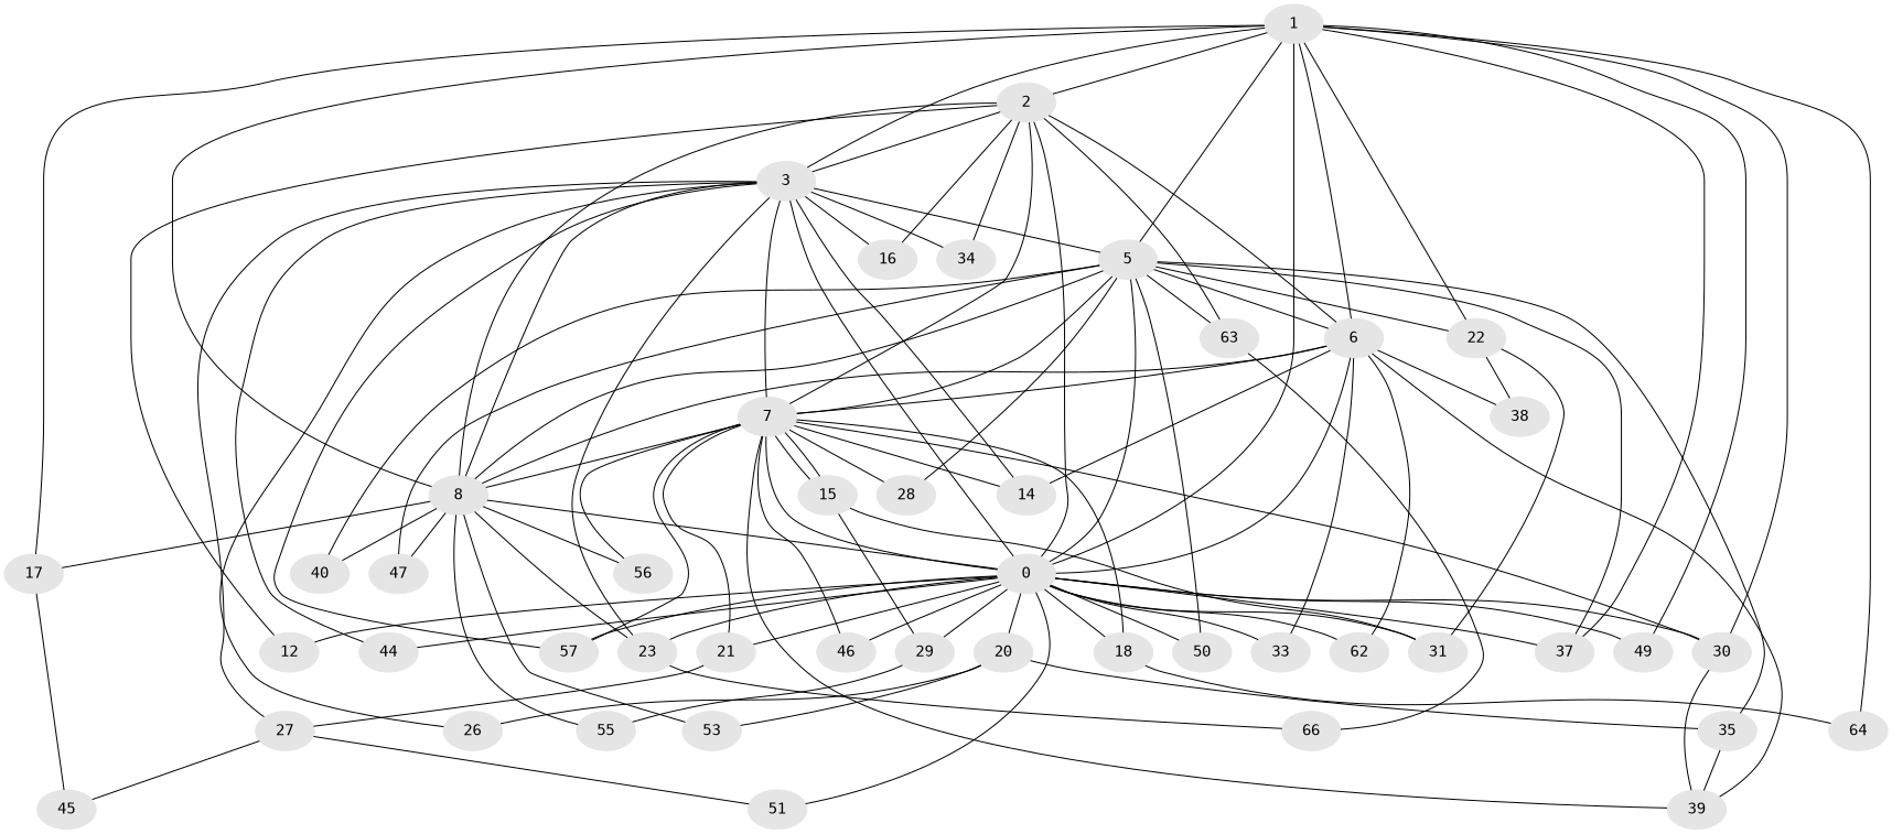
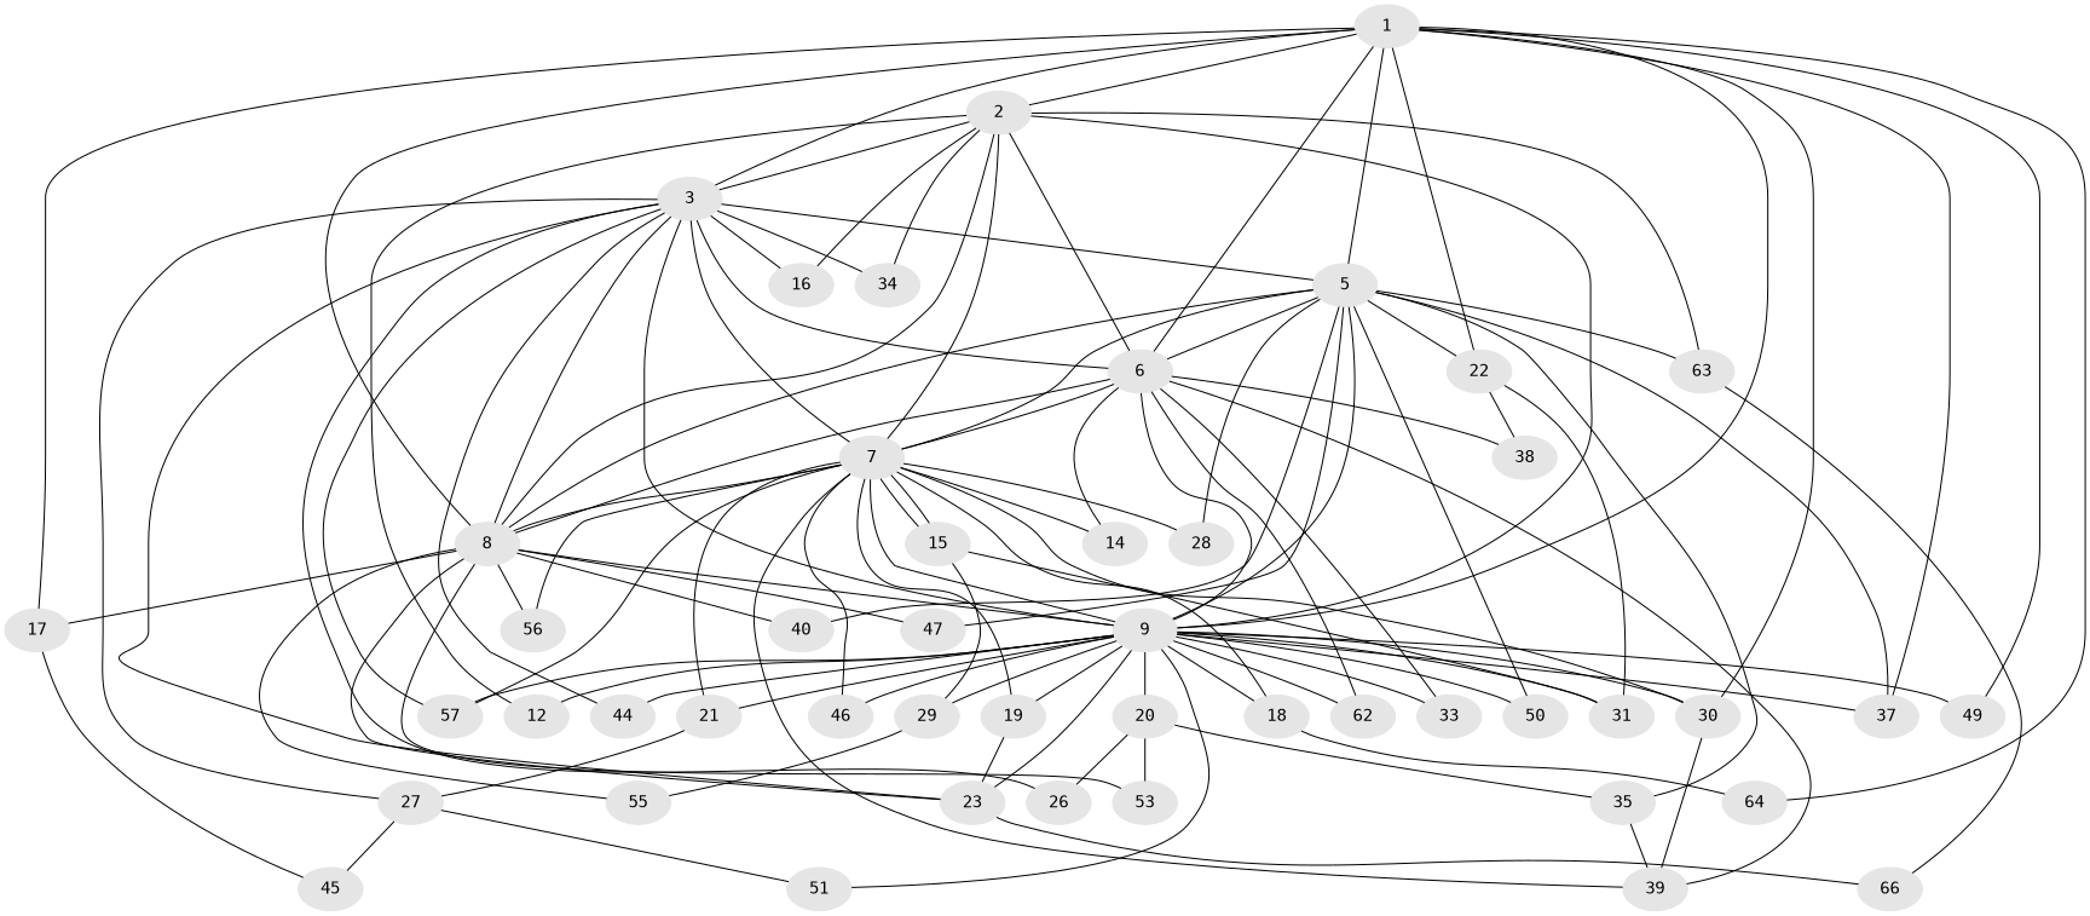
  graph {
    fontname="DejaVu Sans Mono"
    node [color=gray90 fontname="DejaVu Sans Mono" style=filled]
    edge [fontname="DejaVu Sans Mono"]
    1 [super="+61"]
    2 [super="+68"]
    3 [super="+4"]
    5 [super="+25"]
    6 [super="+24"]
    8 [super="+13"]
-   9 [super="+10" label=0]
+   9 [super="+10"]
    17 [super="+59"]
    22 [super="+32"]
    37 [super="+54"]
    49
    64
    30 [super="+41"]
    7 [super="+11"]
    12
    16
    34 [super="+58"]
    63 [super="+67"]
    23 [super="+60"]
    26
    27
    44
    57 [super="+65"]
    28
    35
    40
    47
    50
    14
    33
    38
    39 [super="+42"]
    62
    21 [super="+48"]
    15
    18 [super="+52"]
+   19 [super="+36"]
    46
    56
    53
    55
    20
    29 [super="+43"]
    31
    51
    45
    66
    1 -- 2
    1 -- 3 [weight=2]
    1 -- 5
    1 -- 6
    1 -- 8
    1 -- 9 [weight=2]
    1 -- 17 [weight=2]
    1 -- 22
    1 -- 37
    1 -- 49
    1 -- 64
    1 -- 30 [weight=2]
    2 -- 3 [weight=2]
    2 -- 6
    2 -- 8
    2 -- 9 [weight=2]
    2 -- 7 [weight=2]
    2 -- 12
    2 -- 16
    2 -- 34
    2 -- 63 [weight=2]
    3 -- 5 [weight=2]
-   3 -- 14 [weight=2]
+   3 -- 6 [weight=2]
    3 -- 8 [weight=2]
    3 -- 9 [weight=4]
    3 -- 7 [weight=2]
    3 -- 16
    3 -- 34 [weight=2]
    3 -- 23
    3 -- 26
    3 -- 27
    3 -- 44
    3 -- 57
    5 -- 6 [weight=2]
    5 -- 8
    5 -- 9 [weight=3]
    5 -- 22
    5 -- 37
    5 -- 7
    5 -- 63
    5 -- 28
    5 -- 35
    5 -- 40
    5 -- 47
    5 -- 50
    6 -- 8 [weight=2]
    6 -- 9 [weight=2]
    6 -- 7
    6 -- 14
    6 -- 33
    6 -- 38
    6 -- 39
    6 -- 62
    8 -- 9 [weight=2]
    8 -- 17
    8 -- 23
    8 -- 40
    8 -- 47
    8 -- 56
    8 -- 53
    8 -- 55
    9 -- 37
    9 -- 49
    9 -- 30
    9 -- 12
    9 -- 23
    9 -- 44
    9 -- 57
    9 -- 50
    9 -- 33
    9 -- 62
    9 -- 21
    9 -- 18 [weight=2]
+   9 -- 19
    9 -- 46
    9 -- 20 [weight=2]
    9 -- 29
    9 -- 31
    9 -- 51
    17 -- 45
    22 -- 38
    22 -- 31
    30 -- 39
    7 -- 8
    7 -- 9 [weight=3]
    7 -- 30
    7 -- 57
    7 -- 28
    7 -- 14
    7 -- 39
    7 -- 21
    7 -- 15
    7 -- 15
    7 -- 18
+   7 -- 19
    7 -- 46
    7 -- 56
    63 -- 66
    23 -- 66
    27 -- 51
    27 -- 45
    35 -- 39
    21 -- 27
    15 -- 29
    15 -- 31
    18 -- 64
+   19 -- 23
    20 -- 26
    20 -- 35
    20 -- 53
    29 -- 55
  }
